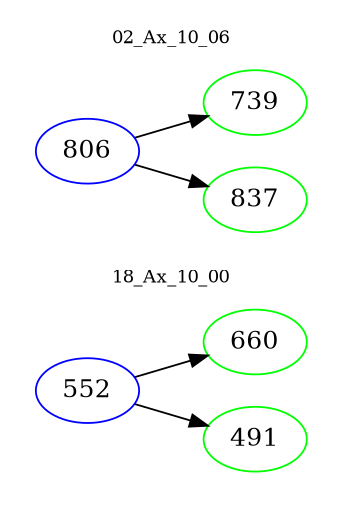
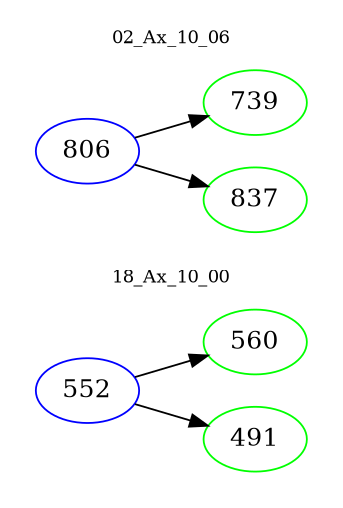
  digraph {
    rankdir=LR
    node [color=green]
    edge [color=black]
    n1 [color=blue label=552]
    n2 [label=491]
-   n3 [label=660]
+   n3 [label=560]
    n4 [color=blue label=806]
    n5 [label=837]
    n6 [label=739]
    subgraph cluster_1 {
      color=white
      fontsize=10
      label="18_Ax_10_00"
      n1
      n2
      n3
    }
    subgraph cluster_2 {
      color=white
      fontsize=10
      label="02_Ax_10_06"
      n4
      n5
      n6
    }
    n1 -> n2
    n1 -> n3
    n4 -> n5
    n4 -> n6
  }
